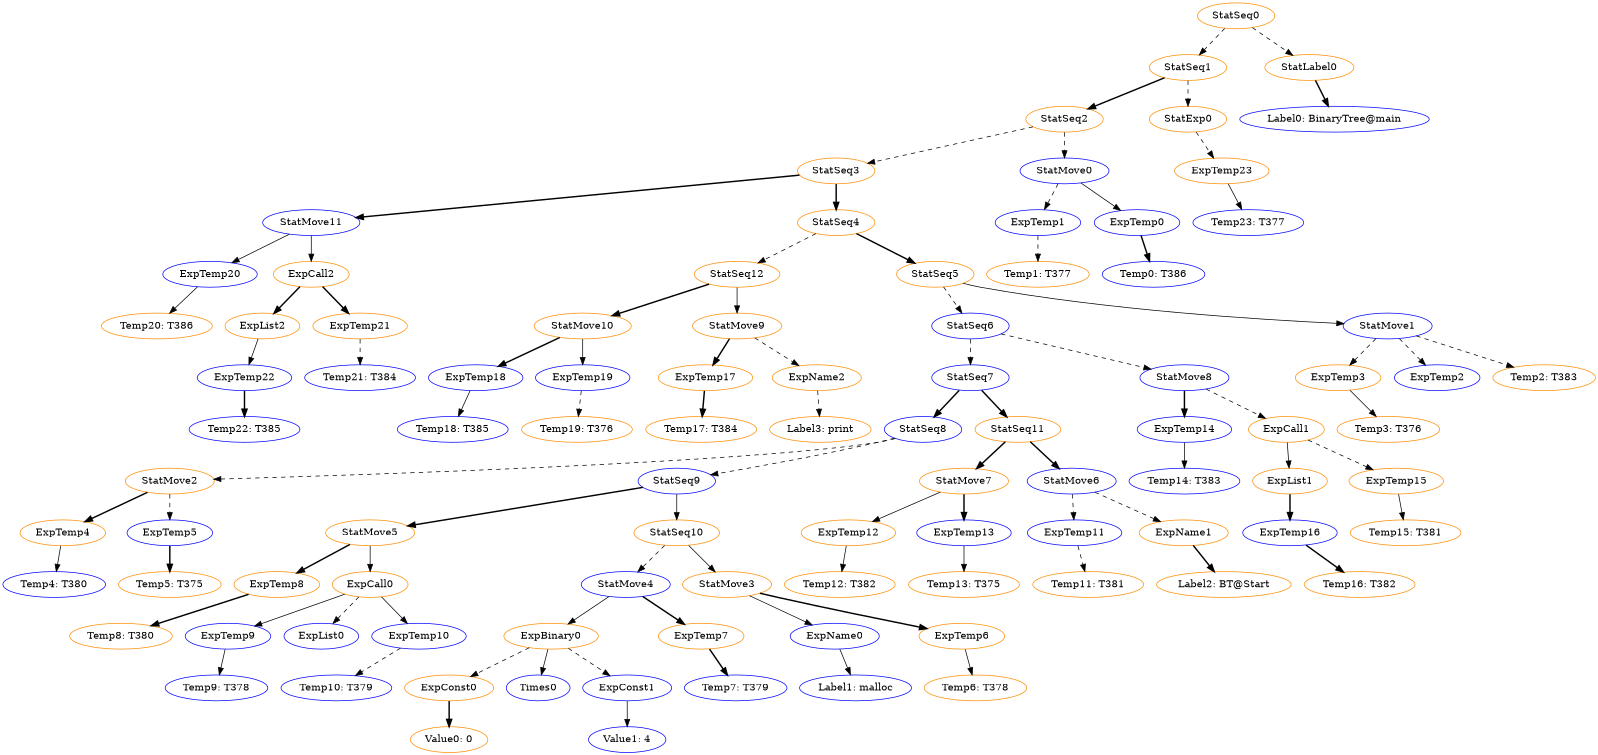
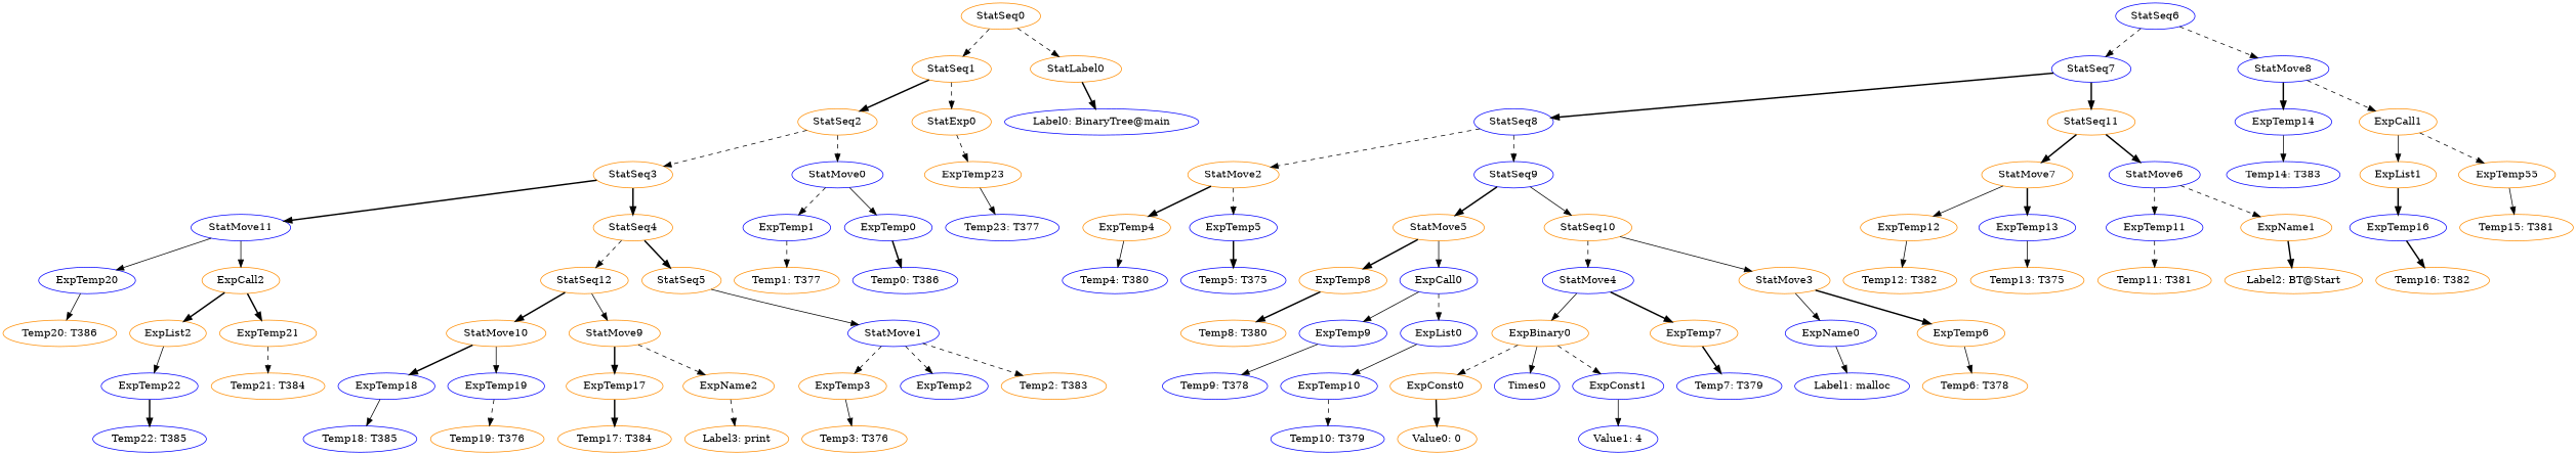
  digraph {
    ordering=out
    node [color=darkorange]
    edge [style=dashed]
    StatSeq1
    StatSeq2
    StatExp0
    StatSeq3
    StatMove0 [color=blue]
    ExpTemp23
    StatMove11 [color=blue]
    StatSeq4
    ExpTemp1 [color=blue]
    ExpTemp0 [color=blue]
    "Temp23: T377" [color=blue]
    ExpTemp22 [color=blue]
    ExpList2
    "Temp22: T385" [color=blue]
    ExpTemp20 [color=blue]
    ExpCall2
    "Temp20: T386"
    ExpTemp21
-   "Temp21: T384" [color=blue]
+   "Temp21: T384"
    StatSeq12
    StatSeq5
    StatMove10
    StatMove9
    StatSeq6 [color=blue]
    StatMove1 [color=blue]
    ExpTemp18 [color=blue]
    ExpTemp19 [color=blue]
    "Temp18: T385" [color=blue]
    "Temp19: T376"
    ExpTemp17
    ExpName2
    "Temp17: T384"
    "Label3: print"
    ExpBinary0
    ExpConst0
    Times0 [color=blue]
    ExpConst1 [color=blue]
    "Value0: 0"
    "Value1: 4" [color=blue]
    ExpTemp12
    "Temp12: T382"
    StatMove4 [color=blue]
    ExpTemp7
    "Temp7: T379" [color=blue]
    StatMove7
    ExpTemp13 [color=blue]
    "Temp13: T375"
    ExpTemp16 [color=blue]
    ExpList1
    "Temp16: T382"
    "Temp4: T380" [color=blue]
    ExpTemp4
    ExpName0 [color=blue]
    "Label1: malloc" [color=blue]
    StatMove3
    ExpTemp6
    "Temp6: T378"
    StatSeq8 [color=blue]
    StatMove2
    StatSeq9 [color=blue]
    ExpTemp5 [color=blue]
    StatMove5
    StatSeq10
-   "Temp5: T375"
+   "Temp5: T375" [color=blue]
    ExpTemp8
-   ExpCall0
+   ExpCall0 [color=blue]
    ExpTemp3
    "Temp3: T376"
    StatSeq7 [color=blue]
    StatMove8 [color=blue]
    StatSeq11
    ExpTemp14 [color=blue]
    ExpCall1
    StatMove6 [color=blue]
    "Temp14: T383" [color=blue]
-   ExpTemp15
+   ExpTemp15 [label=ExpTemp55]
    ExpTemp11 [color=blue]
    "Temp11: T381"
    StatSeq0
    StatLabel0
    "Label0: BinaryTree@main" [color=blue]
    "Temp1: T377"
    "Temp0: T386" [color=blue]
    ExpName1
    ExpTemp2 [color=blue]
    ExpTemp10 [color=blue]
    "Temp10: T379" [color=blue]
    "Temp2: T383"
    "Temp8: T380"
    ExpTemp9 [color=blue]
    ExpList0 [color=blue]
    "Temp9: T378" [color=blue]
    "Label2: BT@Start"
    "Temp15: T381"
    StatSeq1 -> StatSeq2 [style=bold]
    StatSeq1 -> StatExp0
    StatSeq2 -> StatSeq3
    StatSeq2 -> StatMove0
    StatExp0 -> ExpTemp23
    StatSeq3 -> StatMove11 [style=bold]
    StatSeq3 -> StatSeq4 [style=bold]
    StatMove0 -> ExpTemp1
    StatMove0 -> ExpTemp0 [style=solid]
    ExpTemp23 -> "Temp23: T377" [style=solid]
    StatMove11 -> ExpTemp20 [style=solid]
    StatMove11 -> ExpCall2 [style=solid]
    StatSeq4 -> StatSeq12
    StatSeq4 -> StatSeq5 [style=bold]
    ExpTemp1 -> "Temp1: T377"
    ExpTemp0 -> "Temp0: T386" [style=bold]
    ExpTemp22 -> "Temp22: T385" [style=bold]
    ExpList2 -> ExpTemp22 [style=solid]
    ExpTemp20 -> "Temp20: T386" [style=solid]
    ExpCall2 -> ExpList2 [style=bold]
    ExpCall2 -> ExpTemp21 [style=bold]
    ExpTemp21 -> "Temp21: T384"
    StatSeq12 -> StatMove10 [style=bold]
    StatSeq12 -> StatMove9 [style=solid]
-   StatSeq5 -> StatSeq6
    StatSeq5 -> StatMove1 [style=solid]
    StatMove10 -> ExpTemp18 [style=bold]
    StatMove10 -> ExpTemp19 [style=solid]
    StatMove9 -> ExpTemp17 [style=bold]
    StatMove9 -> ExpName2
    StatSeq6 -> StatSeq7
    StatSeq6 -> StatMove8
    StatMove1 -> ExpTemp3
    StatMove1 -> ExpTemp2
    StatMove1 -> "Temp2: T383"
    ExpTemp18 -> "Temp18: T385" [style=solid]
    ExpTemp19 -> "Temp19: T376"
    ExpTemp17 -> "Temp17: T384" [style=bold]
    ExpName2 -> "Label3: print"
    ExpBinary0 -> ExpConst0
    ExpBinary0 -> Times0 [style=solid]
    ExpBinary0 -> ExpConst1
    ExpConst0 -> "Value0: 0" [style=bold]
    ExpConst1 -> "Value1: 4" [style=solid]
    ExpTemp12 -> "Temp12: T382" [style=solid]
    StatMove4 -> ExpBinary0 [style=solid]
    StatMove4 -> ExpTemp7 [style=bold]
    ExpTemp7 -> "Temp7: T379" [style=bold]
    StatMove7 -> ExpTemp12 [style=solid]
    StatMove7 -> ExpTemp13 [style=bold]
    ExpTemp13 -> "Temp13: T375" [style=solid]
    ExpTemp16 -> "Temp16: T382" [style=bold]
    ExpList1 -> ExpTemp16 [style=bold]
    ExpTemp4 -> "Temp4: T380" [style=solid]
    ExpName0 -> "Label1: malloc" [style=solid]
    StatMove3 -> ExpName0 [style=solid]
    StatMove3 -> ExpTemp6 [style=bold]
    ExpTemp6 -> "Temp6: T378" [style=solid]
    StatSeq8 -> StatMove2
    StatSeq8 -> StatSeq9
    StatMove2 -> ExpTemp4 [style=bold]
    StatMove2 -> ExpTemp5
    StatSeq9 -> StatMove5 [style=bold]
    StatSeq9 -> StatSeq10 [style=solid]
    ExpTemp5 -> "Temp5: T375" [style=bold]
    StatMove5 -> ExpTemp8 [style=bold]
    StatMove5 -> ExpCall0 [style=solid]
    StatSeq10 -> StatMove4
    StatSeq10 -> StatMove3 [style=solid]
    ExpTemp8 -> "Temp8: T380" [style=bold]
    ExpCall0 -> ExpTemp9 [style=solid]
    ExpCall0 -> ExpList0
    ExpTemp3 -> "Temp3: T376" [style=solid]
    StatSeq7 -> StatSeq8 [style=bold]
    StatSeq7 -> StatSeq11 [style=bold]
    StatMove8 -> ExpTemp14 [style=bold]
    StatMove8 -> ExpCall1
    StatSeq11 -> StatMove7 [style=bold]
    StatSeq11 -> StatMove6 [style=bold]
    ExpTemp14 -> "Temp14: T383" [style=solid]
    ExpCall1 -> ExpList1 [style=solid]
    ExpCall1 -> ExpTemp15
    StatMove6 -> ExpTemp11
    StatMove6 -> ExpName1
    ExpTemp15 -> "Temp15: T381" [style=solid]
    ExpTemp11 -> "Temp11: T381"
    StatSeq0 -> StatSeq1
    StatSeq0 -> StatLabel0
    StatLabel0 -> "Label0: BinaryTree@main" [style=bold]
    ExpName1 -> "Label2: BT@Start" [style=bold]
    ExpTemp10 -> "Temp10: T379"
    ExpTemp9 -> "Temp9: T378" [style=solid]
-   ExpCall0 -> ExpTemp10 [style=solid]
+   ExpList0 -> ExpTemp10 [style=solid]
  }
